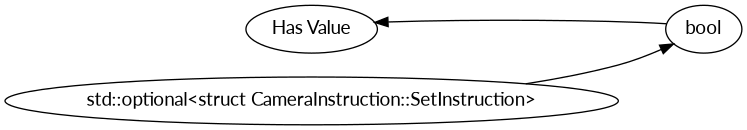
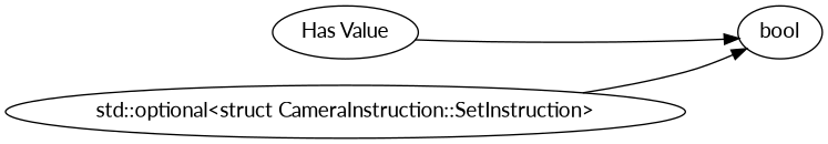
  digraph {
    fontname=Lato
    rankdir=LR
    node [fontname=Lato]
    edge [fontname=Lato]
    n1 [label=bool]
    n2 [label="std::optional<struct CameraInstruction::SetInstruction>"]
    n3 [label="Has Value"]
    subgraph sub_1 {
      rank=max
      n1
    }
    n2 -> n1
-   n1 -> n3
+   n3 -> n1
  }
